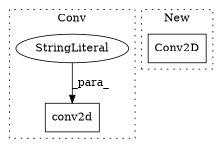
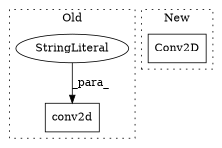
  digraph {
    node [a=32 l="7,1" shape=box]
    n1 [label=conv2d s="3018,3128"]
    n2 [a=45 l=6 label=StringLiteral s=3122 shape=ellipse]
    n3 [label=Conv2D s="2723,2738"]
    subgraph cluster_1 {
-     label=Conv
+     label=Old
      style=dotted
      n1
      n2
    }
    subgraph cluster_2 {
      label=New
      style=dotted
      n3
    }
    n2 -> n1 [label=_para_]
  }
